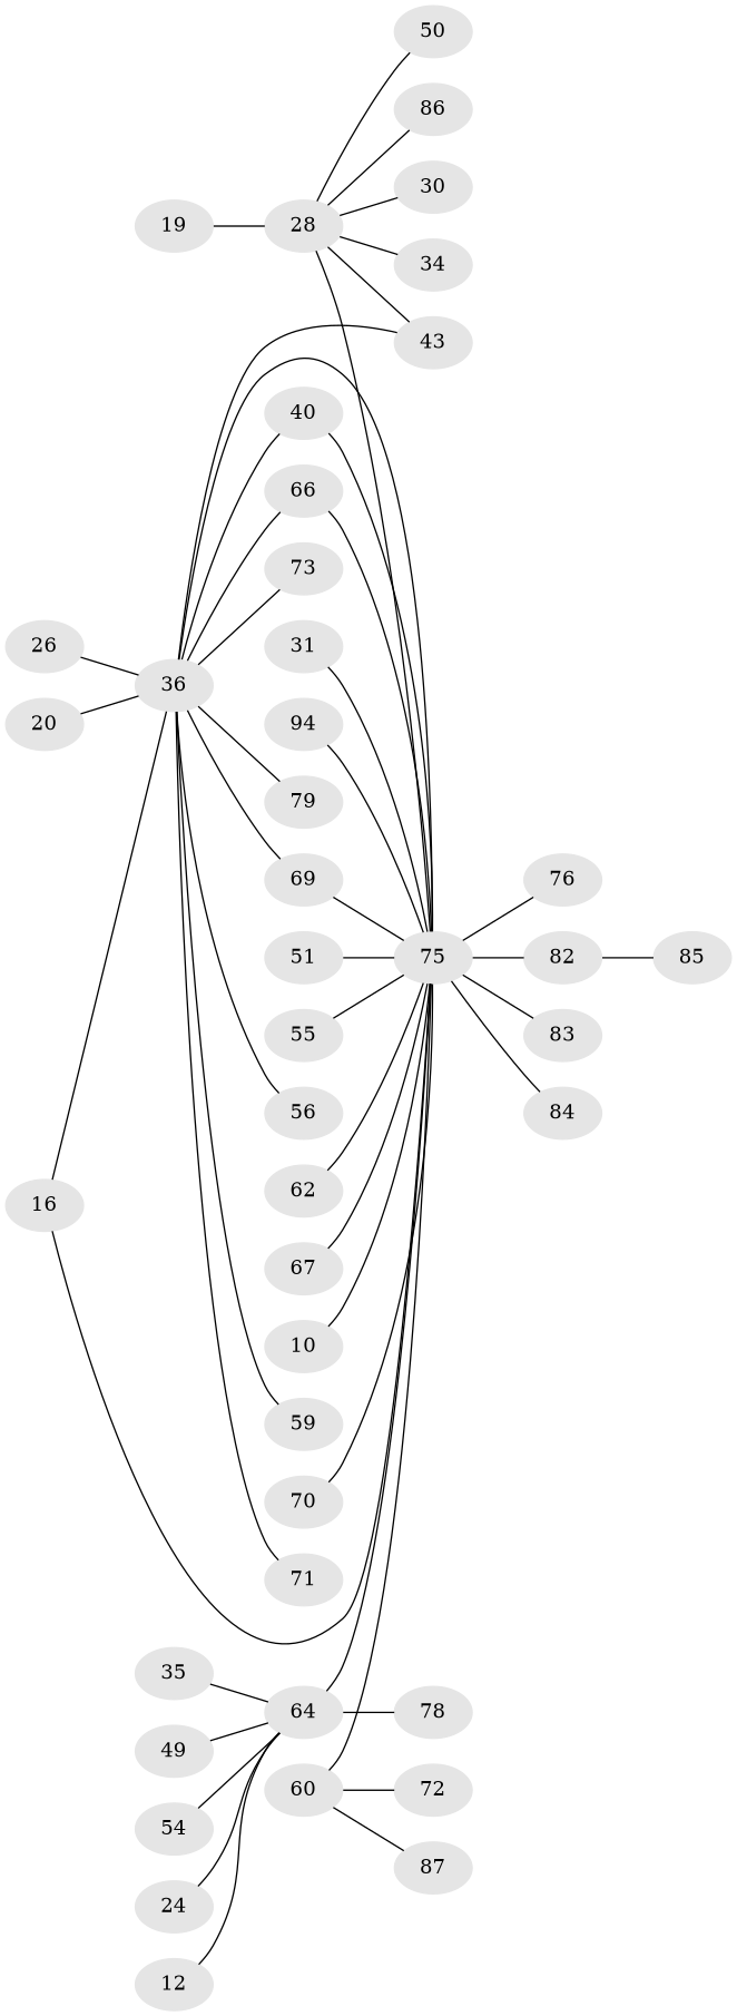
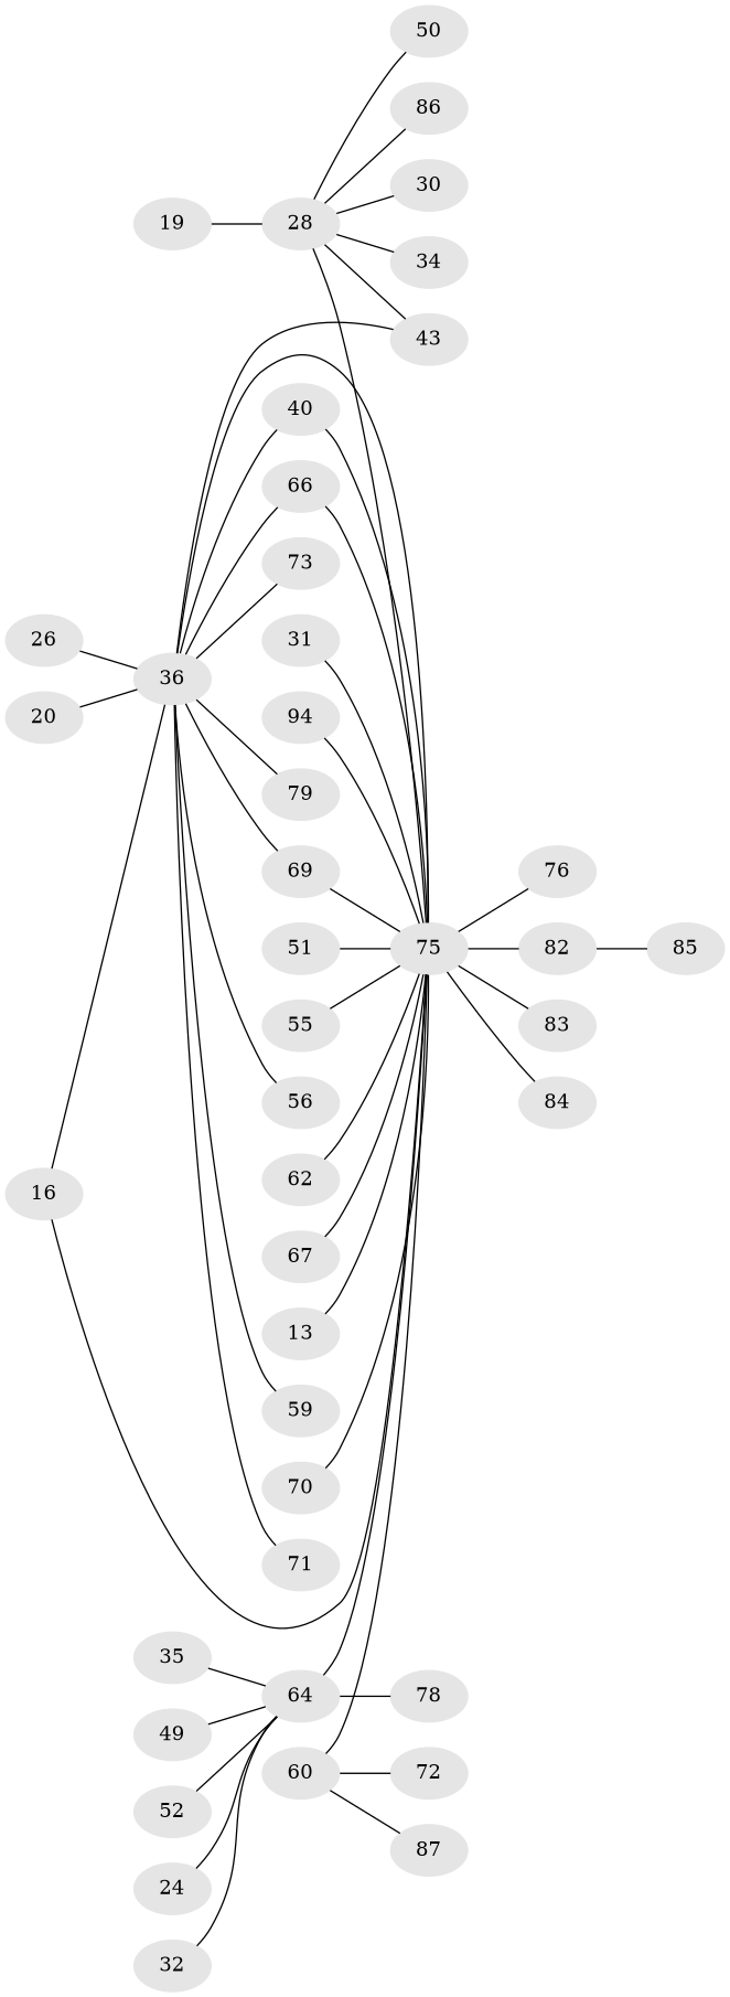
  graph {
    rankdir=LR
    node [color=gray90 style=filled]
    75 [super="+3+39+58"]
    76 [super="+46"]
    82 [super="+77"]
    83 [super="+80"]
    84 [super="+68"]
-   10
+   10 [label=13]
    36 [super="+4+13"]
    43
    40 [super="+17"]
    56
    59
    66 [super="+48"]
    69 [super="+22"]
    71
    73
    79 [super="+42"]
    16
    28 [super="+25"]
    30
    34
    50 [super="+33+41"]
    86 [super="+81"]
    19
    20 [super="+6"]
    64 [super="+14"]
    78 [super="+61"]
    24
    26
    31
-   32 [label=12]
+   32
    35
    n32 [label=94]
    49
    51 [super="+29"]
-   52 [label=54]
+   52
    55
    60 [super="+53+45"]
    72 [super="+65"]
    87
    62
    67 [super="+7+54"]
    70
    85
    75 -- 76
    75 -- 82 [weight=4]
    75 -- 83
    75 -- 84 [weight=2]
    82 -- 85
    10 -- 75
    36 -- 75
    36 -- 43
    36 -- 40 [weight=2]
    36 -- 56
    36 -- 59
    36 -- 66
    36 -- 69
    36 -- 71
    36 -- 73
    36 -- 79
    40 -- 75 [weight=2]
    66 -- 75 [weight=2]
    69 -- 75 [weight=2]
    16 -- 75
    16 -- 36
    28 -- 75 [weight=3]
    28 -- 43
    28 -- 30
    28 -- 34
    28 -- 50
    28 -- 86
    19 -- 28
    20 -- 36
    64 -- 75 [weight=4]
    64 -- 78
    24 -- 64
    26 -- 36
    31 -- 75
    32 -- 64
    35 -- 64
    n32 -- 75
    49 -- 64
    51 -- 75 [weight=2]
    52 -- 64
    55 -- 75
    60 -- 75 [weight=3]
    60 -- 72
    60 -- 87
    62 -- 75
    67 -- 75
    70 -- 75
  }
